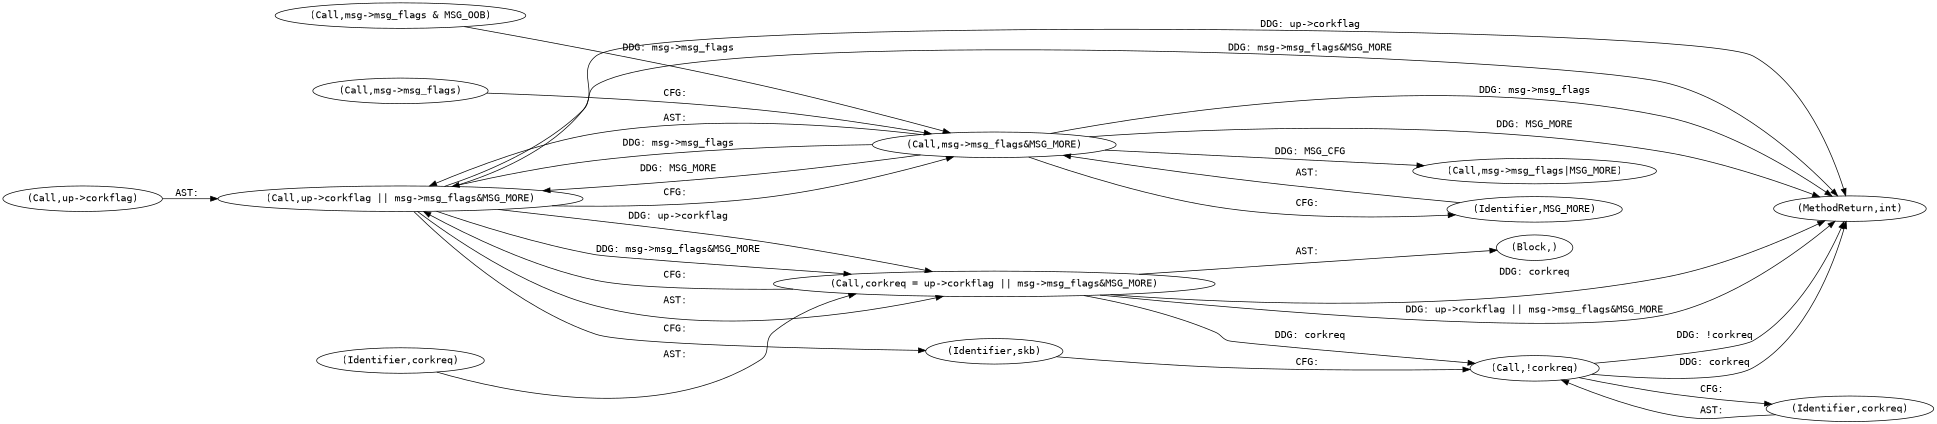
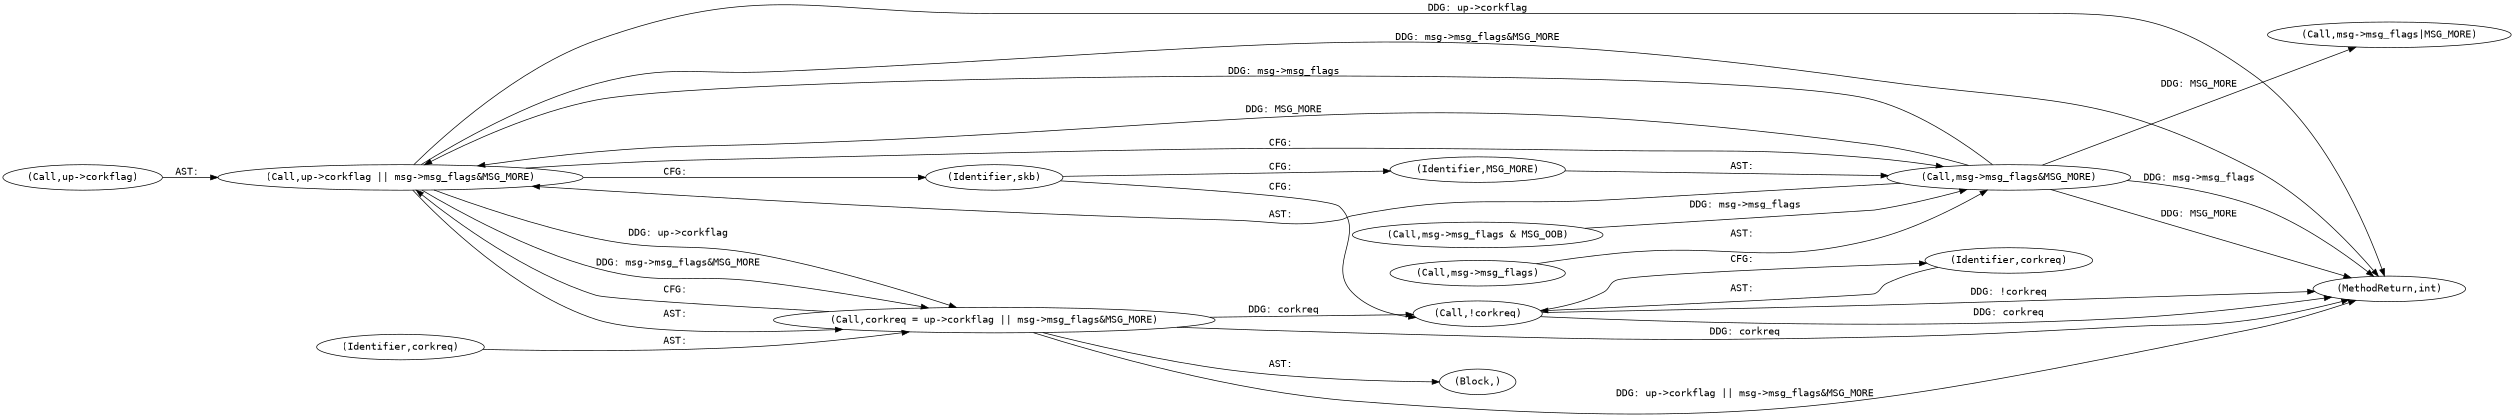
  digraph {
    fontname="DejaVu Sans Mono"
    rankdir=LR
    node [fontname="DejaVu Sans Mono"]
    edge [fontname="DejaVu Sans Mono"]
    n1 [label="(Call,up->corkflag || msg->msg_flags&MSG_MORE)"]
    n2 [label="(Call,msg->msg_flags&MSG_MORE)"]
    n3 [label="(Call,corkreq = up->corkflag || msg->msg_flags&MSG_MORE)"]
    n4 [label="(MethodReturn,int)"]
    n5 [label="(Identifier,skb)"]
    n6 [label="(Identifier,MSG_MORE)"]
    n7 [label="(Call,msg->msg_flags|MSG_MORE)"]
    n8 [label="(Call,!corkreq)"]
    n9 [label="(Block,)"]
    n10 [label="(Call,up->corkflag)"]
    n11 [label="(Call,msg->msg_flags & MSG_OOB)"]
    n12 [label="(Identifier,corkreq)"]
    n13 [label="(Identifier,corkreq)"]
    n14 [label="(Call,msg->msg_flags)"]
    n1 -> n2 [label="CFG: "]
    n1 -> n3 [label="AST: "]
    n1 -> n3 [label="DDG: up->corkflag"]
    n1 -> n3 [label="DDG: msg->msg_flags&MSG_MORE"]
    n1 -> n4 [label="DDG: up->corkflag"]
    n1 -> n4 [label="DDG: msg->msg_flags&MSG_MORE"]
    n1 -> n5 [label="CFG: "]
    n2 -> n1 [label="AST: "]
    n2 -> n1 [label="DDG: msg->msg_flags"]
    n2 -> n1 [label="DDG: MSG_MORE"]
    n2 -> n4 [label="DDG: MSG_MORE"]
    n2 -> n4 [label="DDG: msg->msg_flags"]
-   n2 -> n6 [label="CFG: "]
-   n2 -> n7 [label="DDG: MSG_CFG"]
+   n5 -> n6 [label="CFG: "]
+   n2 -> n7 [label="DDG: MSG_MORE"]
    n3 -> n1 [label="CFG: "]
    n3 -> n4 [label="DDG: corkreq"]
    n3 -> n4 [label="DDG: up->corkflag || msg->msg_flags&MSG_MORE"]
    n3 -> n8 [label="DDG: corkreq"]
    n3 -> n9 [label="AST: "]
    n5 -> n8 [label="CFG: "]
    n6 -> n2 [label="AST: "]
    n8 -> n4 [label="DDG: !corkreq"]
    n8 -> n4 [label="DDG: corkreq"]
    n8 -> n12 [label="CFG: "]
    n10 -> n1 [label="AST: "]
    n11 -> n2 [label="DDG: msg->msg_flags"]
    n12 -> n8 [label="AST: "]
    n13 -> n3 [label="AST: "]
-   n14 -> n2 [label="CFG: "]
+   n14 -> n2 [label="AST: "]
  }
